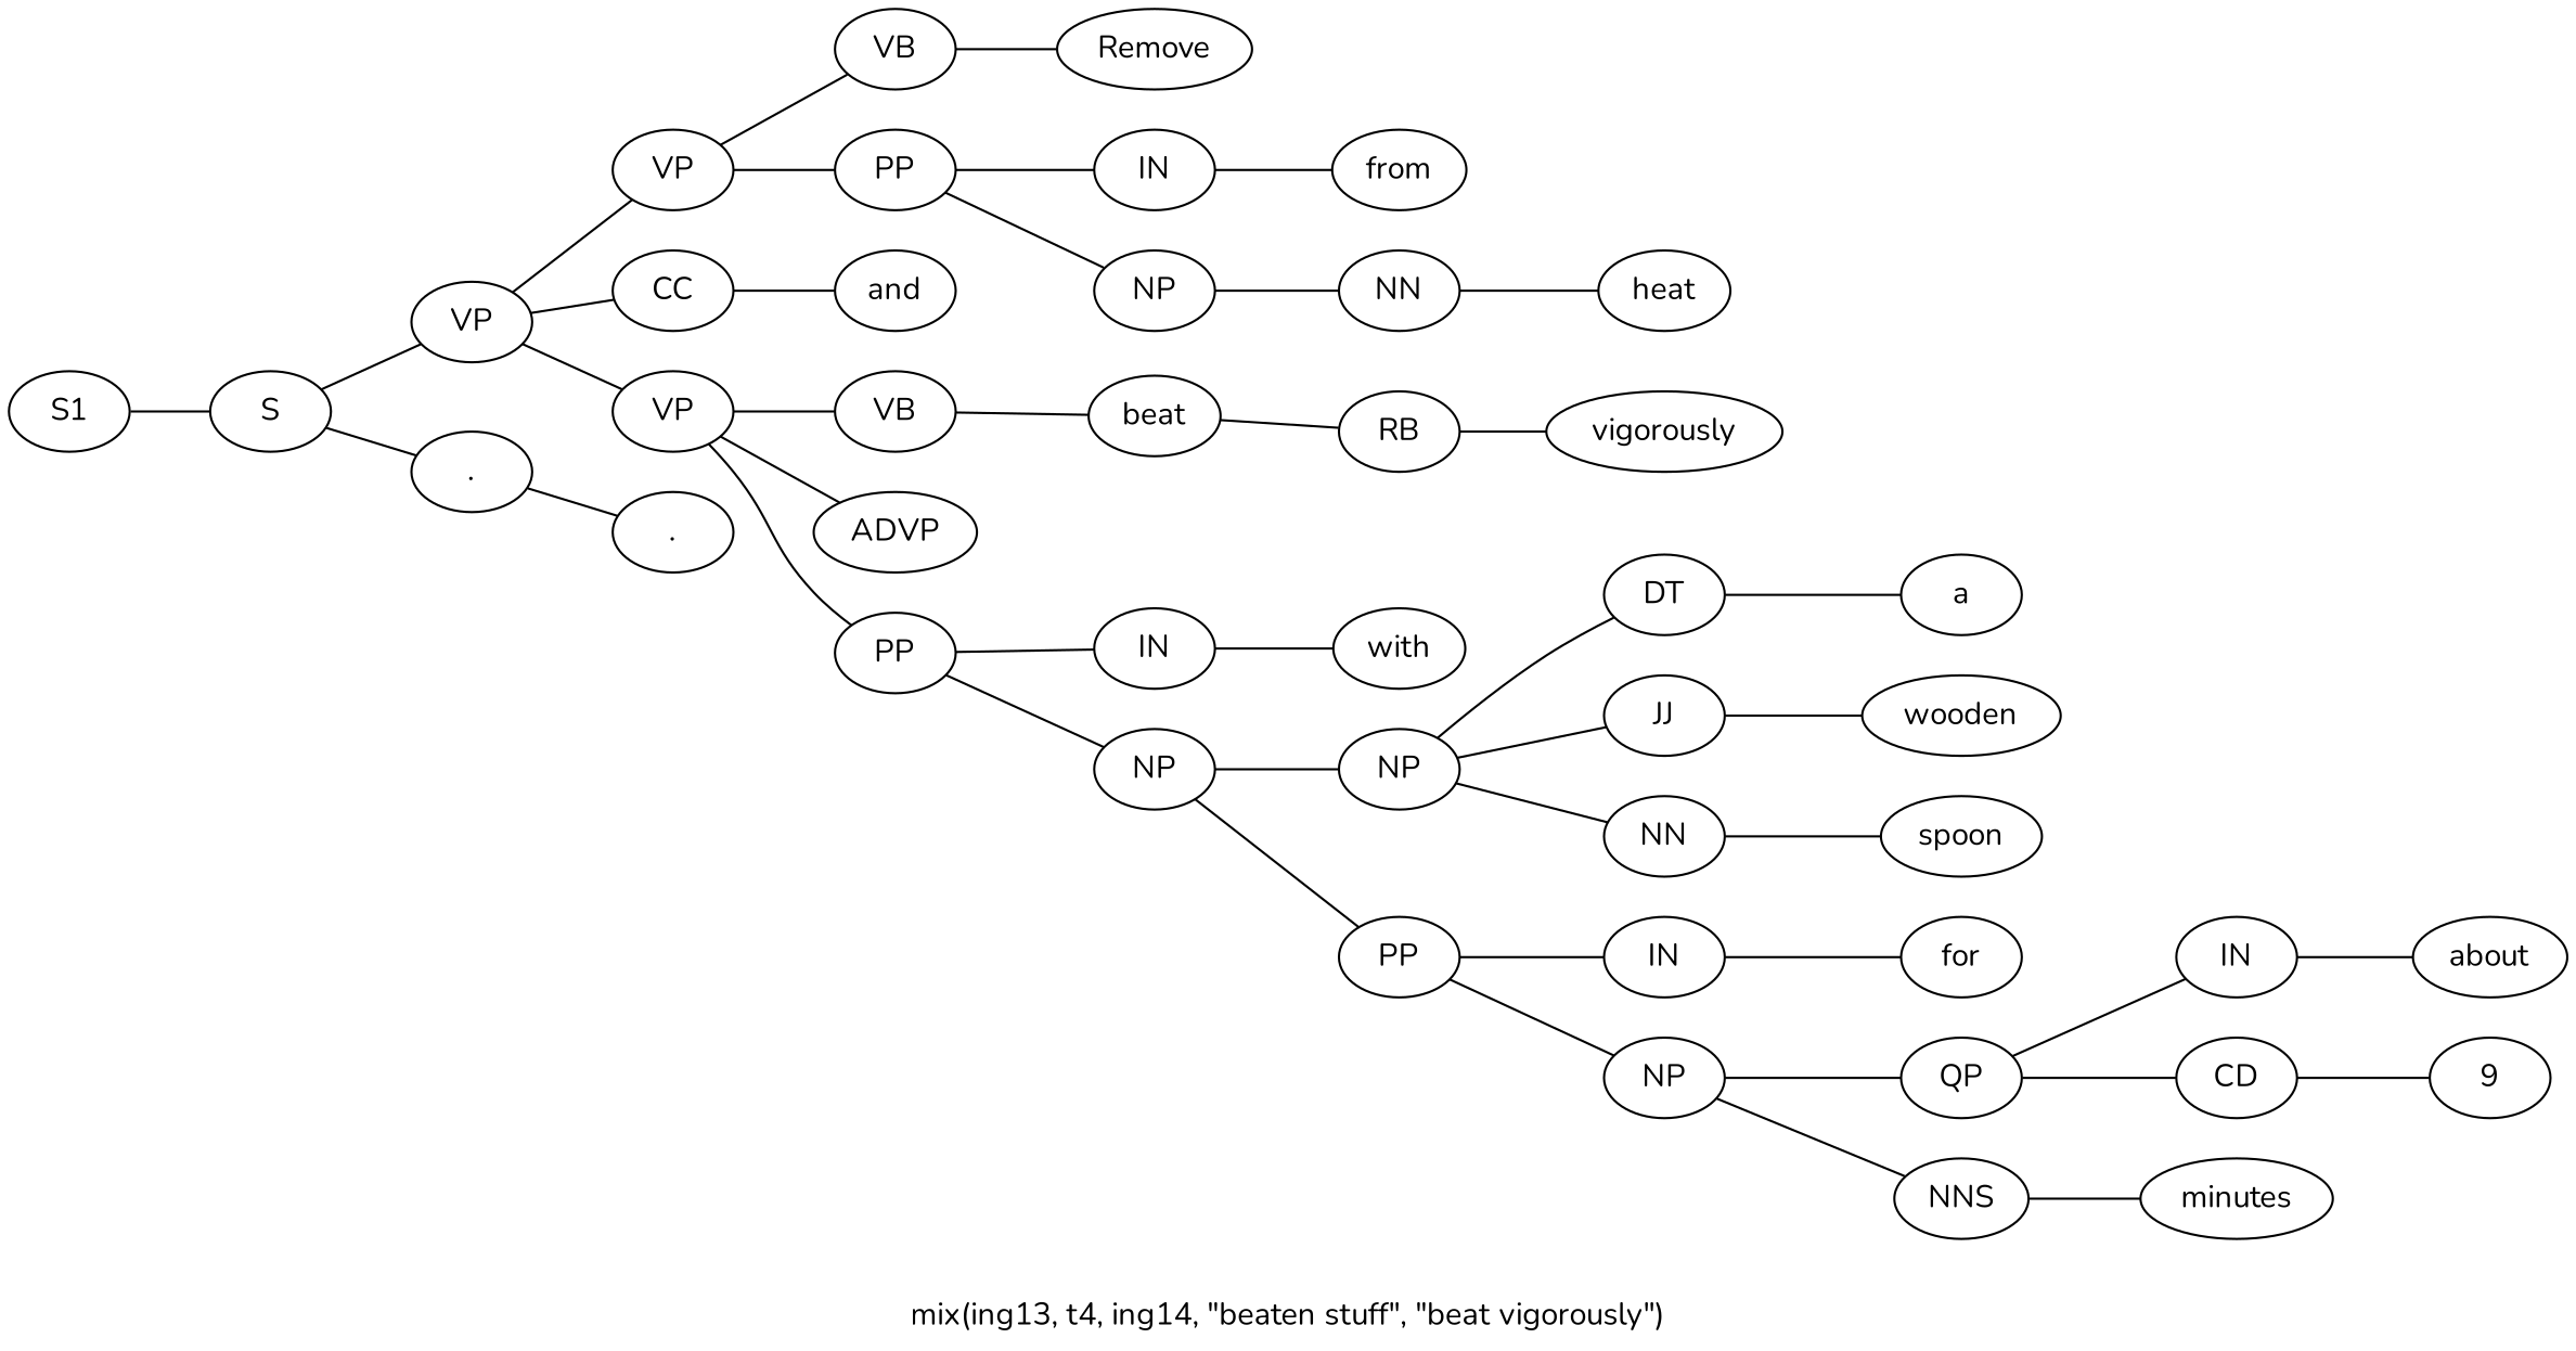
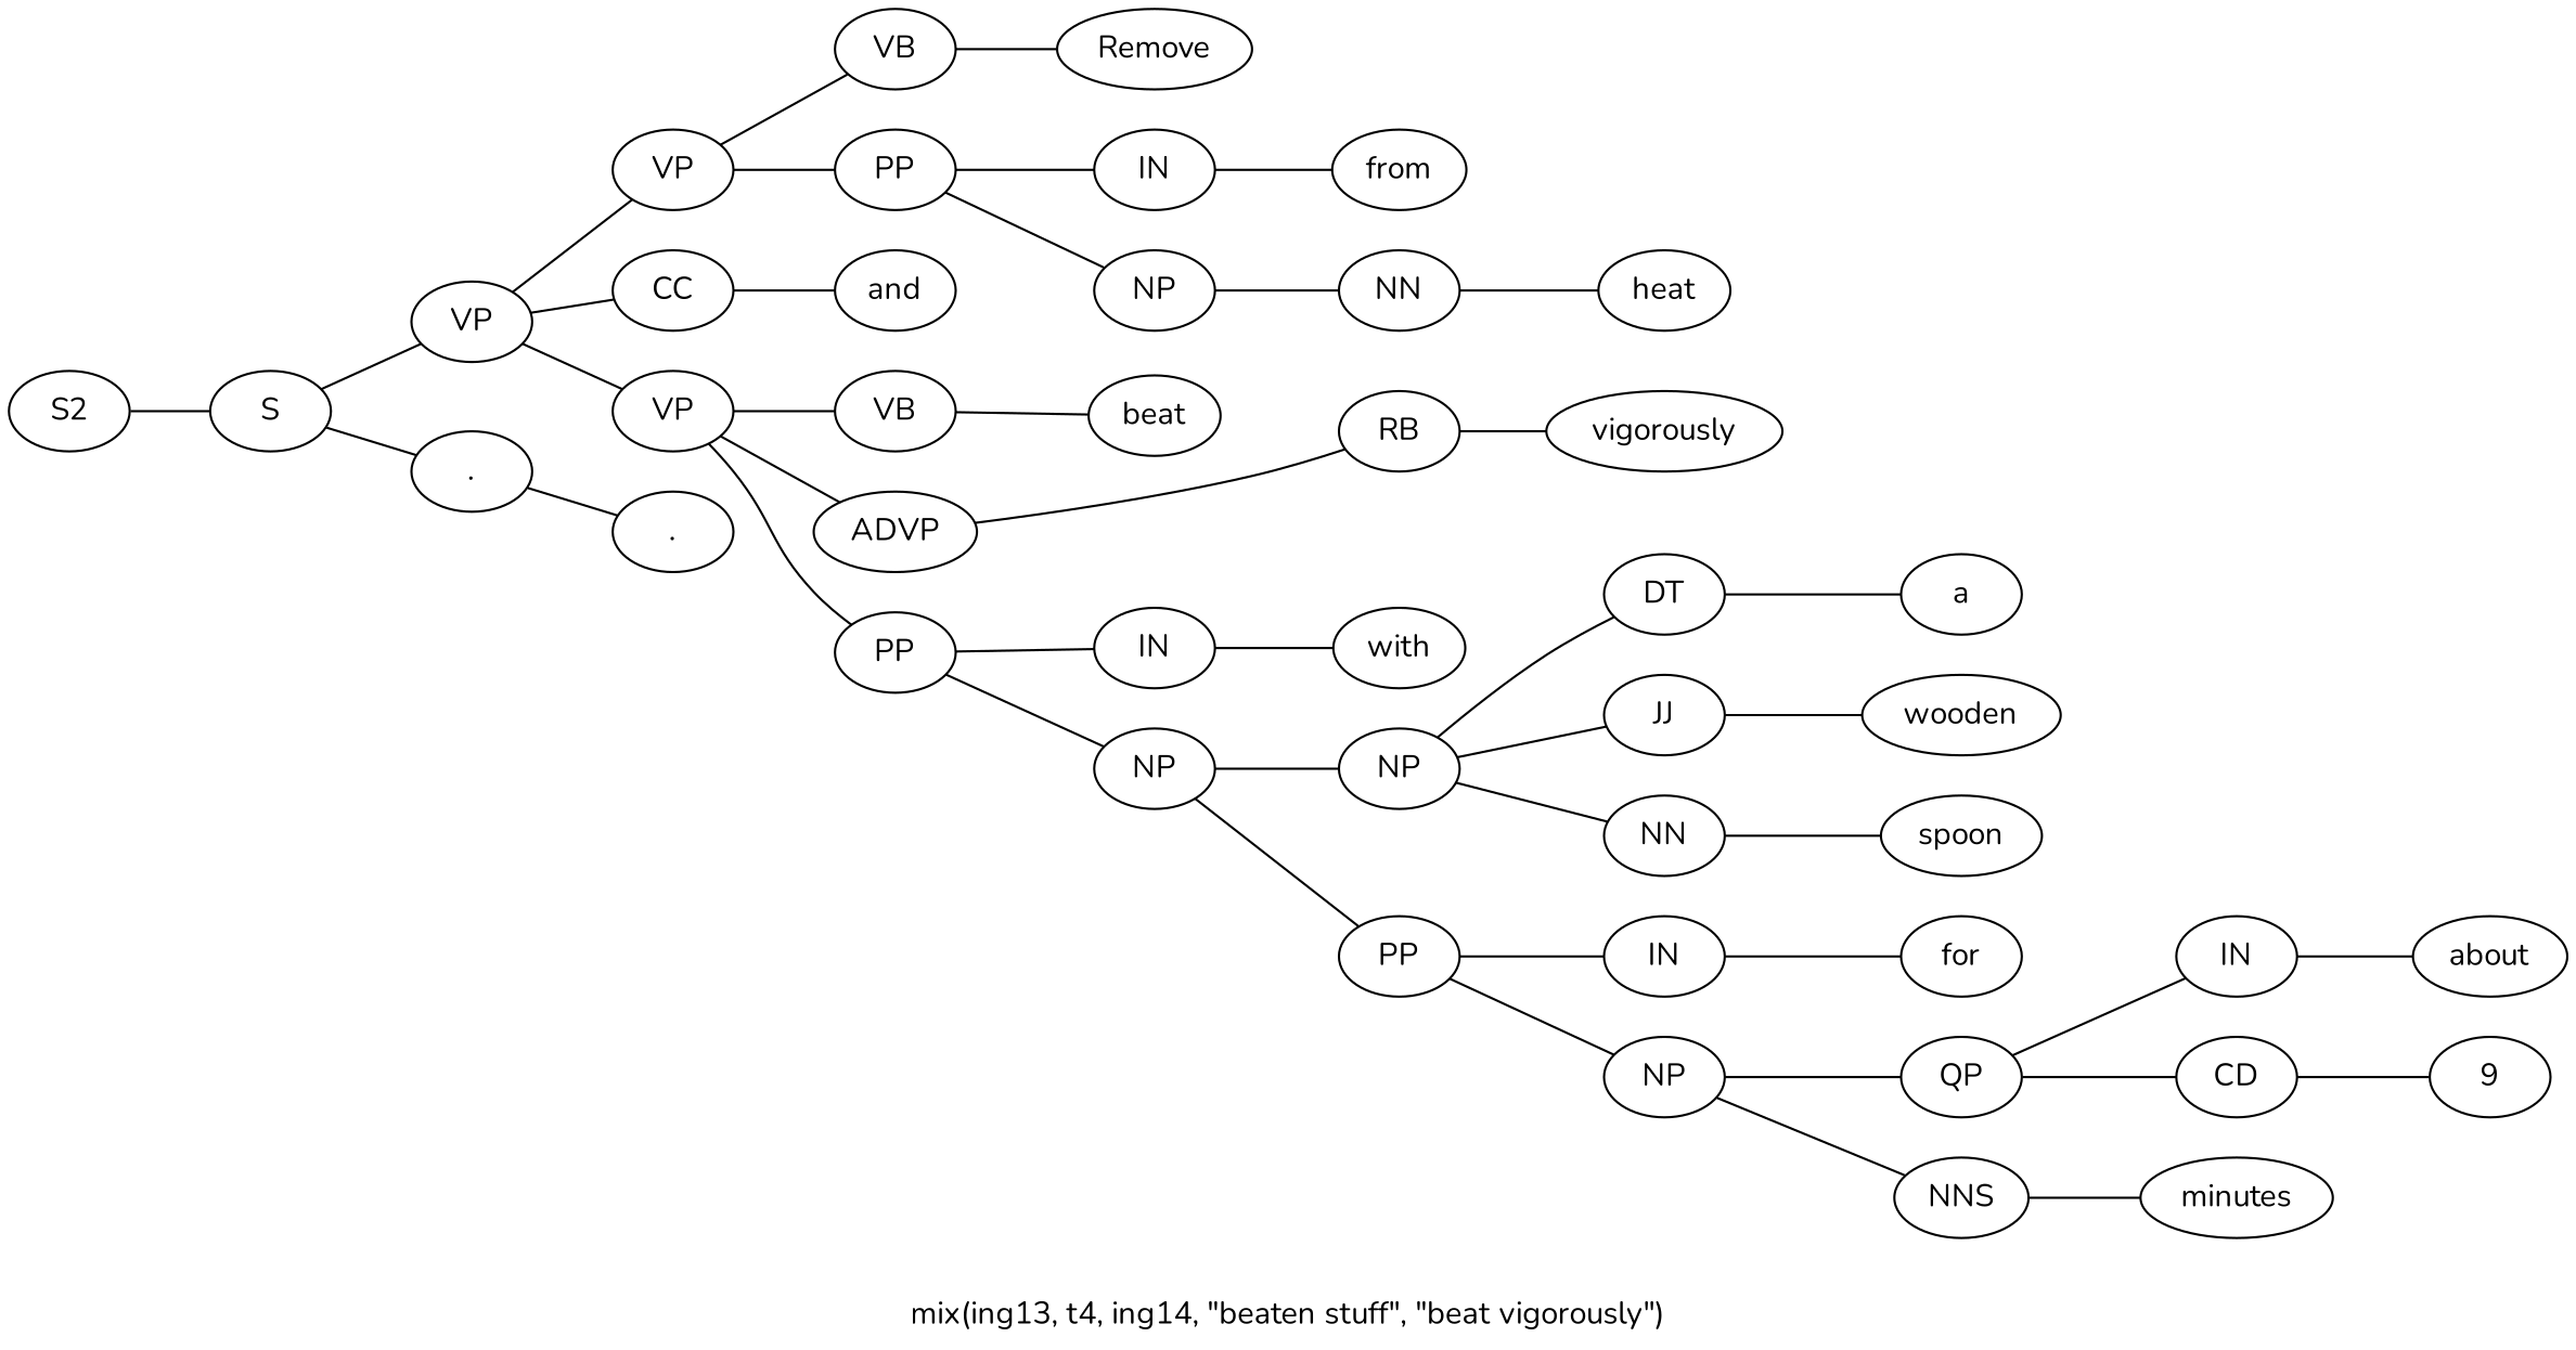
  graph {
    fontname=Nunito
    label="mix(ing13, t4, ing14, \"beaten stuff\", \"beat vigorously\")"
    rankdir=LR
    node [fontname=Nunito]
    edge [fontname=Nunito]
-   n1 [label=S1]
+   n1 [label=S2]
    n2 [label=S]
    n3 [label=VP]
    n4 [label="."]
    n5 [label=VP]
    n6 [label=CC]
    n7 [label=VP]
    n8 [label="."]
    n9 [label=VB]
    n10 [label=PP]
    n11 [label=and]
    n12 [label=VB]
    n13 [label=ADVP]
    n14 [label=PP]
    n15 [label=Remove]
    n16 [label=IN]
    n17 [label=NP]
    n18 [label=from]
    n19 [label=NN]
    n20 [label=heat]
    n21 [label=beat]
    n22 [label=RB]
    n23 [label=IN]
    n24 [label=NP]
    n25 [label=vigorously]
    n26 [label=with]
    n27 [label=NP]
    n28 [label=PP]
    n29 [label=DT]
    n30 [label=JJ]
    n31 [label=NN]
    n32 [label=IN]
    n33 [label=NP]
    n34 [label=a]
    n35 [label=wooden]
    n36 [label=spoon]
    n37 [label=for]
    n38 [label=QP]
    n39 [label=NNS]
    n40 [label=IN]
    n41 [label=CD]
    n42 [label=minutes]
    n43 [label=about]
    n44 [label=9]
    n1 -- n2
    n2 -- n3
    n2 -- n4
    n3 -- n5
    n3 -- n6
    n3 -- n7
    n4 -- n8
    n5 -- n9
    n5 -- n10
    n6 -- n11
    n7 -- n12
    n7 -- n13
    n7 -- n14
    n9 -- n15
    n10 -- n16
    n10 -- n17
    n12 -- n21
-   n21 -- n22
+   n13 -- n22
    n14 -- n23
    n14 -- n24
    n16 -- n18
    n17 -- n19
    n19 -- n20
    n22 -- n25
    n23 -- n26
    n24 -- n27
    n24 -- n28
    n27 -- n29
    n27 -- n30
    n27 -- n31
    n28 -- n32
    n28 -- n33
    n29 -- n34
    n30 -- n35
    n31 -- n36
    n32 -- n37
    n33 -- n38
    n33 -- n39
    n38 -- n40
    n38 -- n41
    n39 -- n42
    n40 -- n43
    n41 -- n44
  }
